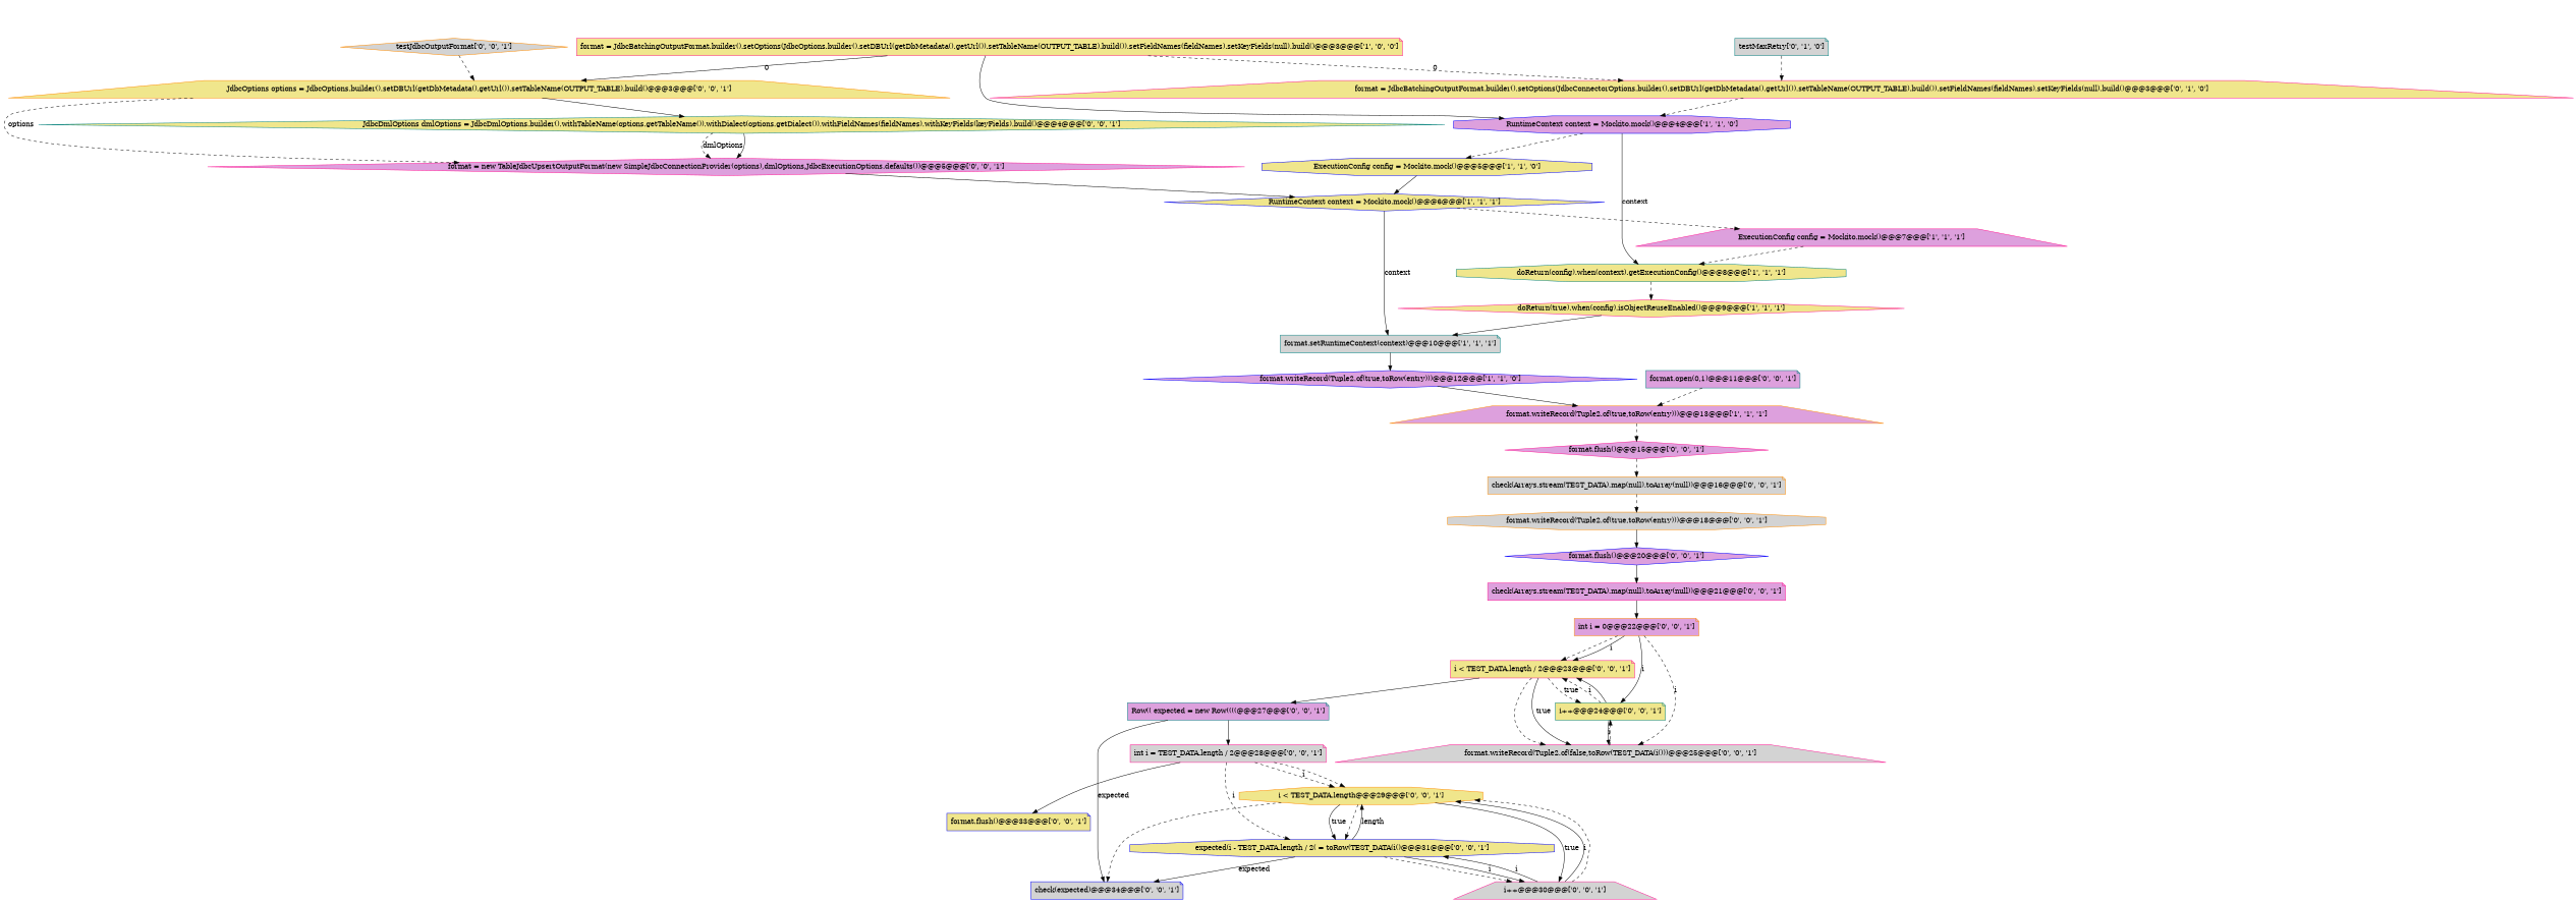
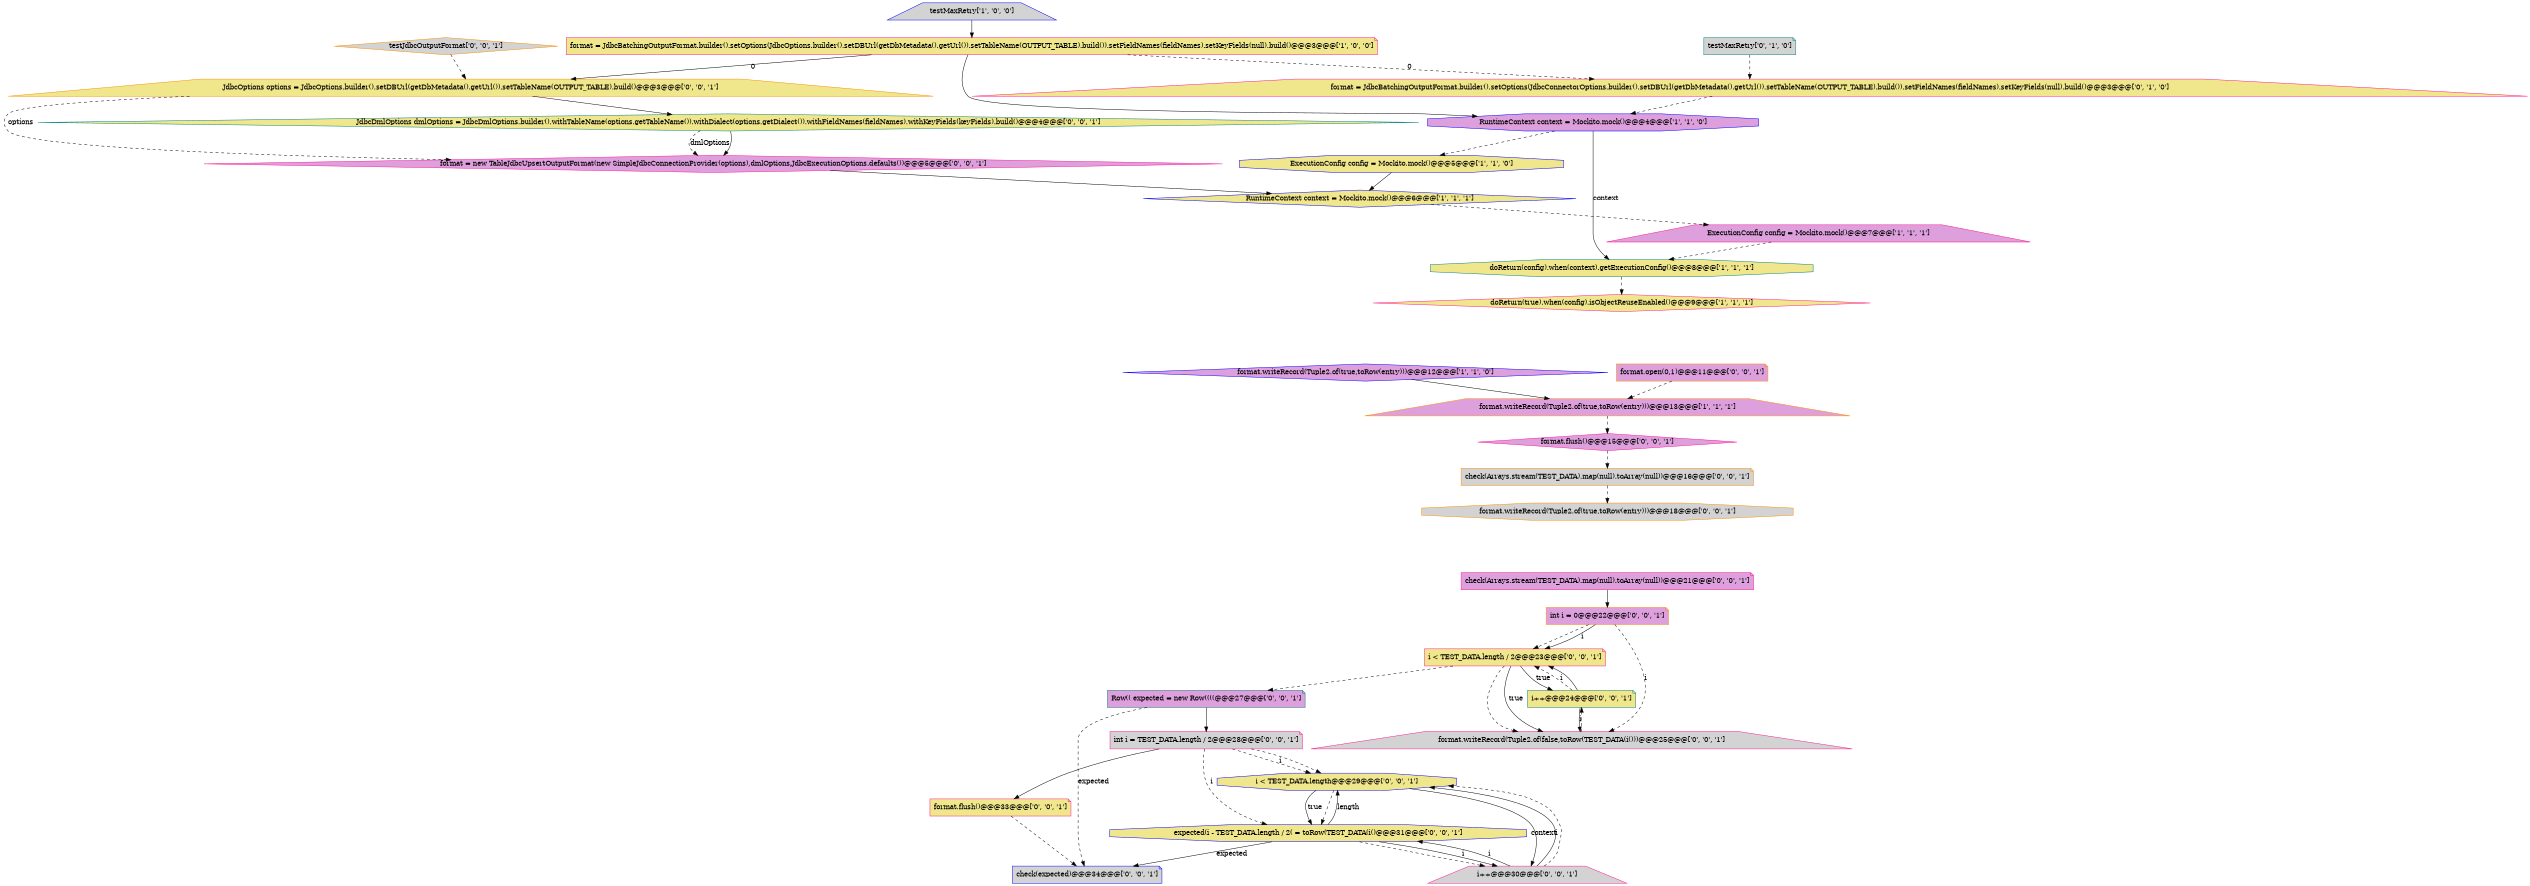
  digraph {
    node [color=deeppink fillcolor=khaki shape=note style=filled]
    edge [style=solid]
+   n1 [color=blue fillcolor=lightgrey label="testMaxRetry['1', '0', '0']" shape=trapezium]
    n2 [label="format = JdbcBatchingOutputFormat.builder().setOptions(JdbcOptions.builder().setDBUrl(getDbMetadata().getUrl()).setTableName(OUTPUT_TABLE).build()).setFieldNames(fieldNames).setKeyFields(null).build()@@@3@@@['1', '0', '0']"]
    n3 [color=darkorange label="JdbcOptions options = JdbcOptions.builder().setDBUrl(getDbMetadata().getUrl()).setTableName(OUTPUT_TABLE).build()@@@3@@@['0', '0', '1']" shape=trapezium]
    n4 [color=blue fillcolor=plum label="RuntimeContext context = Mockito.mock()@@@4@@@['1', '1', '0']" shape=octagon]
    n5 [label="format = JdbcBatchingOutputFormat.builder().setOptions(JdbcConnectorOptions.builder().setDBUrl(getDbMetadata().getUrl()).setTableName(OUTPUT_TABLE).build()).setFieldNames(fieldNames).setKeyFields(null).build()@@@3@@@['0', '1', '0']" shape=trapezium]
    n6 [color=darkorange fillcolor=lightgrey label="format.writeRecord(Tuple2.of(true,toRow(entry)))@@@18@@@['0', '0', '1']" shape=octagon]
-   n7 [color=blue fillcolor=plum label="format.flush()@@@20@@@['0', '0', '1']" shape=diamond]
    n8 [fillcolor=plum label="check(Arrays.stream(TEST_DATA).map(null).toArray(null))@@@21@@@['0', '0', '1']"]
-   n9 [color=teal fillcolor=lightgrey label="format.setRuntimeContext(context)@@@10@@@['1', '1', '1']"]
    n10 [color=blue fillcolor=plum label="format.writeRecord(Tuple2.of(true,toRow(entry)))@@@12@@@['1', '1', '0']" shape=diamond]
    n11 [color=darkorange fillcolor=plum label="format.writeRecord(Tuple2.of(true,toRow(entry)))@@@13@@@['1', '1', '1']" shape=trapezium]
-   n12 [color=teal fillcolor=plum label="format.open(0,1)@@@11@@@['0', '0', '1']"]
-   n13 [color=blue label="format.flush()@@@33@@@['0', '0', '1']"]
+   n12 [color=darkorange fillcolor=plum label="format.open(0,1)@@@11@@@['0', '0', '1']"]
+   n13 [label="format.flush()@@@33@@@['0', '0', '1']"]
    n14 [color=blue fillcolor=lightgrey label="check(expected)@@@34@@@['0', '0', '1']"]
    n15 [label="i < TEST_DATA.length / 2@@@23@@@['0', '0', '1']"]
    n16 [color=teal fillcolor=plum label="Row(( expected = new Row((((@@@27@@@['0', '0', '1']"]
    n17 [color=teal label="i++@@@24@@@['0', '0', '1']"]
    n18 [fillcolor=lightgrey label="format.writeRecord(Tuple2.of(false,toRow(TEST_DATA(i()))@@@25@@@['0', '0', '1']" shape=trapezium]
    n19 [fillcolor=lightgrey label="int i = TEST_DATA.length / 2@@@28@@@['0', '0', '1']"]
    n20 [fillcolor=plum label="format = new TableJdbcUpsertOutputFormat(new SimpleJdbcConnectionProvider(options),dmlOptions,JdbcExecutionOptions.defaults())@@@5@@@['0', '0', '1']" shape=diamond]
    n21 [color=teal label="JdbcDmlOptions dmlOptions = JdbcDmlOptions.builder().withTableName(options.getTableName()).withDialect(options.getDialect()).withFieldNames(fieldNames).withKeyFields(keyFields).build()@@@4@@@['0', '0', '1']" shape=diamond]
    n22 [color=blue label="ExecutionConfig config = Mockito.mock()@@@5@@@['1', '1', '0']" shape=octagon]
    n23 [color=teal label="doReturn(config).when(context).getExecutionConfig()@@@8@@@['1', '1', '1']" shape=octagon]
    n24 [color=blue label="RuntimeContext context = Mockito.mock()@@@6@@@['1', '1', '1']" shape=diamond]
    n25 [fillcolor=plum label="ExecutionConfig config = Mockito.mock()@@@7@@@['1', '1', '1']" shape=trapezium]
    n26 [fillcolor=plum label="format.flush()@@@15@@@['0', '0', '1']" shape=diamond]
    n27 [color=darkorange fillcolor=lightgrey label="testJdbcOutputFormat['0', '0', '1']" shape=diamond]
-   n28 [color=darkorange label="i < TEST_DATA.length@@@29@@@['0', '0', '1']" shape=octagon]
+   n28 [color=blue label="i < TEST_DATA.length@@@29@@@['0', '0', '1']" shape=octagon]
    n29 [color=blue label="expected(i - TEST_DATA.length / 2( = toRow(TEST_DATA(i()@@@31@@@['0', '0', '1']" shape=octagon]
    n30 [label="doReturn(true).when(config).isObjectReuseEnabled()@@@9@@@['1', '1', '1']" shape=diamond]
    n31 [fillcolor=lightgrey label="i++@@@30@@@['0', '0', '1']" shape=trapezium]
    n32 [color=darkorange fillcolor=plum label="int i = 0@@@22@@@['0', '0', '1']"]
    n33 [color=darkorange fillcolor=lightgrey label="check(Arrays.stream(TEST_DATA).map(null).toArray(null))@@@16@@@['0', '0', '1']"]
    n34 [color=teal fillcolor=lightgrey label="testMaxRetry['0', '1', '0']"]
+   n1 -> n2
    n2 -> n3 [label=0]
    n2 -> n4
    n2 -> n5 [label=0 style=dashed]
    n3 -> n20 [label=options style=dashed]
    n3 -> n21
    n4 -> n22 [style=dashed]
    n4 -> n23 [label=context]
    n5 -> n4 [style=dashed]
-   n6 -> n7
-   n7 -> n8
    n8 -> n32
-   n9 -> n10
    n10 -> n11
    n11 -> n26 [style=dashed]
    n12 -> n11 [style=dashed]
-   n28 -> n14 [style=dashed]
-   n15 -> n16
-   n15 -> n17 [label=true style=dashed]
+   n13 -> n14 [style=dashed]
+   n15 -> n16 [style=dashed]
+   n15 -> n17 [label=true]
    n15 -> n18 [style=dashed]
    n15 -> n18 [label=true]
-   n16 -> n14 [label=expected]
+   n16 -> n14 [label=expected style=dashed]
    n16 -> n19
    n17 -> n15 [label=i style=dashed]
    n17 -> n15
    n17 -> n18 [label=i]
    n18 -> n17 [style=dashed]
    n19 -> n13
    n19 -> n28 [label=i style=dashed]
    n19 -> n28 [style=dashed]
    n19 -> n29 [label=i style=dashed]
    n20 -> n24
    n21 -> n20 [label=dmlOptions style=dashed]
    n21 -> n20
    n22 -> n24
    n23 -> n30 [style=dashed]
-   n24 -> n9 [label=context]
    n24 -> n25 [style=dashed]
    n25 -> n23 [style=dashed]
    n26 -> n33 [style=dashed]
    n27 -> n3 [style=dashed]
    n28 -> n29 [label=true]
    n28 -> n29 [style=dashed]
-   n28 -> n31 [label=true]
+   n28 -> n31 [label=context]
    n29 -> n14 [label=expected]
    n29 -> n28 [label=length]
    n29 -> n31 [style=dashed]
    n29 -> n31 [label=i]
-   n30 -> n9
    n31 -> n28 [label=i]
    n31 -> n28 [style=dashed]
    n31 -> n29 [label=i]
    n32 -> n15 [style=dashed]
    n32 -> n15 [label=i]
-   n32 -> n17 [label=i]
    n32 -> n18 [label=i style=dashed]
    n33 -> n6 [style=dashed]
    n34 -> n5 [style=dashed]
  }
